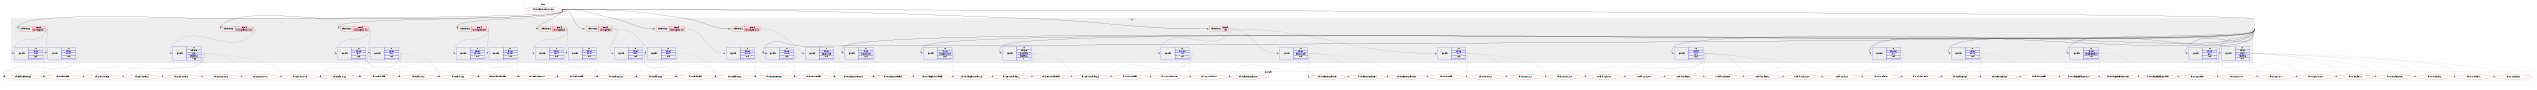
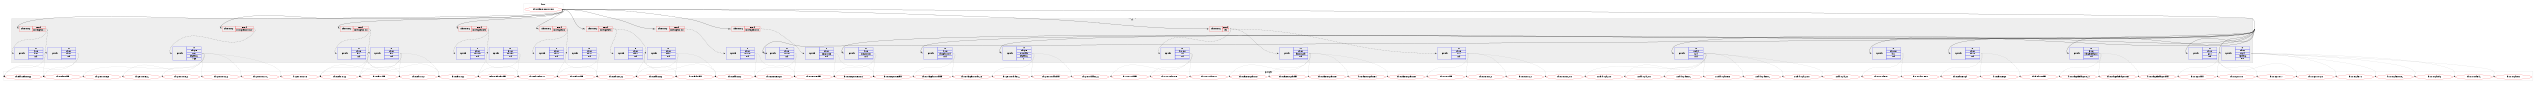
  digraph {
    compound=true
    concentrate=true
    fontname=Helvetica
    fontsize=10
    newrank=true
    rankdir=TB
    ranksep=1.5
    node [color=red fontname=Helvetica fontsize=10]
    edge [arrowhead=vee headport=w style=dotted tailport=e weight=100]
    n1 [label="dev-ros/test_roslib_comm-1.13.1" width=4]
    n2 [color=blue label=<<TABLE BORDER="0" CELLBORDER="1" CELLSPACING="0" CELLPADDING="4" WIDTH="220"><TR><TD ROWSPAN="6" CELLPADDING="30">pack_dep</TD></TR><TR><TD WIDTH="110">no</TD></TR><TR><TD>dev-ros</TD></TR><TR><TD>roslib</TD></TR><TR><TD>none</TD></TR><TR><TD></TD></TR></TABLE>> shape=none]
    n3 [color=blue label=<<TABLE BORDER="0" CELLBORDER="1" CELLSPACING="0" CELLPADDING="4" WIDTH="220"><TR><TD ROWSPAN="6" CELLPADDING="30">pack_dep</TD></TR><TR><TD WIDTH="110">no</TD></TR><TR><TD>dev-python</TD></TR><TR><TD>nose</TD></TR><TR><TD>none</TD></TR><TR><TD></TD></TR></TABLE>> shape=none]
    n4 [color=blue label=<<TABLE BORDER="0" CELLBORDER="1" CELLSPACING="0" CELLPADDING="4" WIDTH="220"><TR><TD ROWSPAN="6" CELLPADDING="30">pack_dep</TD></TR><TR><TD WIDTH="110">no</TD></TR><TR><TD>dev-ros</TD></TR><TR><TD>test_rosmaster</TD></TR><TR><TD>none</TD></TR><TR><TD></TD></TR></TABLE>> shape=none]
    n5 [label=<<TABLE BORDER="0" CELLBORDER="1" CELLSPACING="0" CELLPADDING="4"><TR><TD ROWSPAN="3" CELLPADDING="10">use_conditional</TD></TR><TR><TD>positive</TD></TR><TR><TD>test</TD></TR></TABLE>> shape=none]
    n6 [color=blue label=<<TABLE BORDER="0" CELLBORDER="1" CELLSPACING="0" CELLPADDING="4" WIDTH="220"><TR><TD ROWSPAN="6" CELLPADDING="30">pack_dep</TD></TR><TR><TD WIDTH="110">no</TD></TR><TR><TD>dev-python</TD></TR><TR><TD>empy</TD></TR><TR><TD>none</TD></TR><TR><TD></TD></TR></TABLE>> shape=none]
    n7 [color=blue label=<<TABLE BORDER="0" CELLBORDER="1" CELLSPACING="0" CELLPADDING="4" WIDTH="220"><TR><TD ROWSPAN="6" CELLPADDING="30">pack_dep</TD></TR><TR><TD WIDTH="110">no</TD></TR><TR><TD>dev-ros</TD></TR><TR><TD>genmsg</TD></TR><TR><TD>none</TD></TR><TR><TD></TD></TR></TABLE>> shape=none]
    n8 [color=blue label=<<TABLE BORDER="0" CELLBORDER="1" CELLSPACING="0" CELLPADDING="4" WIDTH="220"><TR><TD ROWSPAN="6" CELLPADDING="30">pack_dep</TD></TR><TR><TD WIDTH="110">no</TD></TR><TR><TD>dev-ros</TD></TR><TR><TD>message_generation</TD></TR><TR><TD>none</TD></TR><TR><TD></TD></TR></TABLE>> shape=none]
    n9 [color=blue label=<<TABLE BORDER="0" CELLBORDER="1" CELLSPACING="0" CELLPADDING="4" WIDTH="220"><TR><TD ROWSPAN="6" CELLPADDING="30">pack_dep</TD></TR><TR><TD WIDTH="110">no</TD></TR><TR><TD>dev-util</TD></TR><TR><TD>catkin</TD></TR><TR><TD>none</TD></TR><TR><TD></TD></TR></TABLE>> shape=none]
    n10 [color=blue label=<<TABLE BORDER="0" CELLBORDER="1" CELLSPACING="0" CELLPADDING="4" WIDTH="220"><TR><TD ROWSPAN="6" CELLPADDING="30">pack_dep</TD></TR><TR><TD WIDTH="110">no</TD></TR><TR><TD>dev-util</TD></TR><TR><TD>cmake</TD></TR><TR><TD>greaterequal</TD></TR><TR><TD>3.7.2</TD></TR></TABLE>> shape=none]
    n11 [color=blue label=<<TABLE BORDER="0" CELLBORDER="1" CELLSPACING="0" CELLPADDING="4" WIDTH="220"><TR><TD ROWSPAN="6" CELLPADDING="30">pack_dep</TD></TR><TR><TD WIDTH="110">no</TD></TR><TR><TD>sys-devel</TD></TR><TR><TD>make</TD></TR><TR><TD>none</TD></TR><TR><TD></TD></TR></TABLE>> shape=none]
    n12 [color=blue label=<<TABLE BORDER="0" CELLBORDER="1" CELLSPACING="0" CELLPADDING="4" WIDTH="220"><TR><TD ROWSPAN="6" CELLPADDING="30">pack_dep</TD></TR><TR><TD WIDTH="110">no</TD></TR><TR><TD>dev-lang</TD></TR><TR><TD>python</TD></TR><TR><TD>greaterequal</TD></TR><TR><TD>2.7.5-r2</TD></TR></TABLE>> shape=none]
    n13 [label=<<TABLE BORDER="0" CELLBORDER="1" CELLSPACING="0" CELLPADDING="4"><TR><TD ROWSPAN="3" CELLPADDING="10">use_conditional</TD></TR><TR><TD>positive</TD></TR><TR><TD>python_targets_python2_7</TD></TR></TABLE>> shape=none]
    n14 [color=blue label=<<TABLE BORDER="0" CELLBORDER="1" CELLSPACING="0" CELLPADDING="4" WIDTH="220"><TR><TD ROWSPAN="6" CELLPADDING="30">pack_dep</TD></TR><TR><TD WIDTH="110">no</TD></TR><TR><TD>dev-ros</TD></TR><TR><TD>gencpp</TD></TR><TR><TD>none</TD></TR><TR><TD></TD></TR></TABLE>> shape=none]
    n15 [color=blue label=<<TABLE BORDER="0" CELLBORDER="1" CELLSPACING="0" CELLPADDING="4" WIDTH="220"><TR><TD ROWSPAN="6" CELLPADDING="30">pack_dep</TD></TR><TR><TD WIDTH="110">no</TD></TR><TR><TD>dev-ros</TD></TR><TR><TD>gencpp</TD></TR><TR><TD>none</TD></TR><TR><TD></TD></TR></TABLE>> shape=none]
    n16 [label=<<TABLE BORDER="0" CELLBORDER="1" CELLSPACING="0" CELLPADDING="4"><TR><TD ROWSPAN="3" CELLPADDING="10">use_conditional</TD></TR><TR><TD>positive</TD></TR><TR><TD>ros_messages_cxx</TD></TR></TABLE>> shape=none]
    n17 [color=blue label=<<TABLE BORDER="0" CELLBORDER="1" CELLSPACING="0" CELLPADDING="4" WIDTH="220"><TR><TD ROWSPAN="6" CELLPADDING="30">pack_dep</TD></TR><TR><TD WIDTH="110">no</TD></TR><TR><TD>dev-ros</TD></TR><TR><TD>geneus</TD></TR><TR><TD>none</TD></TR><TR><TD></TD></TR></TABLE>> shape=none]
    n18 [color=blue label=<<TABLE BORDER="0" CELLBORDER="1" CELLSPACING="0" CELLPADDING="4" WIDTH="220"><TR><TD ROWSPAN="6" CELLPADDING="30">pack_dep</TD></TR><TR><TD WIDTH="110">no</TD></TR><TR><TD>dev-ros</TD></TR><TR><TD>geneus</TD></TR><TR><TD>none</TD></TR><TR><TD></TD></TR></TABLE>> shape=none]
    n19 [label=<<TABLE BORDER="0" CELLBORDER="1" CELLSPACING="0" CELLPADDING="4"><TR><TD ROWSPAN="3" CELLPADDING="10">use_conditional</TD></TR><TR><TD>positive</TD></TR><TR><TD>ros_messages_eus</TD></TR></TABLE>> shape=none]
    n20 [color=blue label=<<TABLE BORDER="0" CELLBORDER="1" CELLSPACING="0" CELLPADDING="4" WIDTH="220"><TR><TD ROWSPAN="6" CELLPADDING="30">pack_dep</TD></TR><TR><TD WIDTH="110">no</TD></TR><TR><TD>dev-ros</TD></TR><TR><TD>genlisp</TD></TR><TR><TD>none</TD></TR><TR><TD></TD></TR></TABLE>> shape=none]
    n21 [color=blue label=<<TABLE BORDER="0" CELLBORDER="1" CELLSPACING="0" CELLPADDING="4" WIDTH="220"><TR><TD ROWSPAN="6" CELLPADDING="30">pack_dep</TD></TR><TR><TD WIDTH="110">no</TD></TR><TR><TD>dev-ros</TD></TR><TR><TD>genlisp</TD></TR><TR><TD>none</TD></TR><TR><TD></TD></TR></TABLE>> shape=none]
    n22 [label=<<TABLE BORDER="0" CELLBORDER="1" CELLSPACING="0" CELLPADDING="4"><TR><TD ROWSPAN="3" CELLPADDING="10">use_conditional</TD></TR><TR><TD>positive</TD></TR><TR><TD>ros_messages_lisp</TD></TR></TABLE>> shape=none]
    n23 [color=blue label=<<TABLE BORDER="0" CELLBORDER="1" CELLSPACING="0" CELLPADDING="4" WIDTH="220"><TR><TD ROWSPAN="6" CELLPADDING="30">pack_dep</TD></TR><TR><TD WIDTH="110">no</TD></TR><TR><TD>dev-ros</TD></TR><TR><TD>gennodejs</TD></TR><TR><TD>none</TD></TR><TR><TD></TD></TR></TABLE>> shape=none]
    n24 [color=blue label=<<TABLE BORDER="0" CELLBORDER="1" CELLSPACING="0" CELLPADDING="4" WIDTH="220"><TR><TD ROWSPAN="6" CELLPADDING="30">pack_dep</TD></TR><TR><TD WIDTH="110">no</TD></TR><TR><TD>dev-ros</TD></TR><TR><TD>gennodejs</TD></TR><TR><TD>none</TD></TR><TR><TD></TD></TR></TABLE>> shape=none]
    n25 [label=<<TABLE BORDER="0" CELLBORDER="1" CELLSPACING="0" CELLPADDING="4"><TR><TD ROWSPAN="3" CELLPADDING="10">use_conditional</TD></TR><TR><TD>positive</TD></TR><TR><TD>ros_messages_nodejs</TD></TR></TABLE>> shape=none]
    n26 [color=blue label=<<TABLE BORDER="0" CELLBORDER="1" CELLSPACING="0" CELLPADDING="4" WIDTH="220"><TR><TD ROWSPAN="6" CELLPADDING="30">pack_dep</TD></TR><TR><TD WIDTH="110">no</TD></TR><TR><TD>dev-ros</TD></TR><TR><TD>rosgraph_msgs</TD></TR><TR><TD>none</TD></TR><TR><TD></TD></TR></TABLE>> shape=none]
    n27 [label=<<TABLE BORDER="0" CELLBORDER="1" CELLSPACING="0" CELLPADDING="4"><TR><TD ROWSPAN="3" CELLPADDING="10">use_conditional</TD></TR><TR><TD>positive</TD></TR><TR><TD>ros_messages_python</TD></TR></TABLE>> shape=none]
    n28 [color=blue label=<<TABLE BORDER="0" CELLBORDER="1" CELLSPACING="0" CELLPADDING="4" WIDTH="220"><TR><TD ROWSPAN="6" CELLPADDING="30">pack_dep</TD></TR><TR><TD WIDTH="110">no</TD></TR><TR><TD>dev-ros</TD></TR><TR><TD>genpy</TD></TR><TR><TD>none</TD></TR><TR><TD></TD></TR></TABLE>> shape=none]
    n29 [color=blue label=<<TABLE BORDER="0" CELLBORDER="1" CELLSPACING="0" CELLPADDING="4" WIDTH="220"><TR><TD ROWSPAN="6" CELLPADDING="30">pack_dep</TD></TR><TR><TD WIDTH="110">no</TD></TR><TR><TD>dev-ros</TD></TR><TR><TD>genpy</TD></TR><TR><TD>none</TD></TR><TR><TD></TD></TR></TABLE>> shape=none]
    n30 [label=<<TABLE BORDER="0" CELLBORDER="1" CELLSPACING="0" CELLPADDING="4"><TR><TD ROWSPAN="3" CELLPADDING="10">use_conditional</TD></TR><TR><TD>positive</TD></TR><TR><TD>ros_messages_python</TD></TR></TABLE>> shape=none]
    n31 [color=blue label=<<TABLE BORDER="0" CELLBORDER="1" CELLSPACING="0" CELLPADDING="4" WIDTH="220"><TR><TD ROWSPAN="6" CELLPADDING="30">pack_dep</TD></TR><TR><TD WIDTH="110">no</TD></TR><TR><TD>dev-ros</TD></TR><TR><TD>message_runtime</TD></TR><TR><TD>none</TD></TR><TR><TD></TD></TR></TABLE>> shape=none]
    n32 [color=blue label=<<TABLE BORDER="0" CELLBORDER="1" CELLSPACING="0" CELLPADDING="4" WIDTH="220"><TR><TD ROWSPAN="6" CELLPADDING="30">pack_dep</TD></TR><TR><TD WIDTH="110">no</TD></TR><TR><TD>dev-ros</TD></TR><TR><TD>std_msgs</TD></TR><TR><TD>none</TD></TR><TR><TD></TD></TR></TABLE>> shape=none]
    n33 [label=<<TABLE BORDER="0" CELLBORDER="1" CELLSPACING="0" CELLPADDING="4"><TR><TD ROWSPAN="3" CELLPADDING="10">use_conditional</TD></TR><TR><TD>positive</TD></TR><TR><TD>ros_messages_python</TD></TR></TABLE>> shape=none]
    n34 [color=blue label=<<TABLE BORDER="0" CELLBORDER="1" CELLSPACING="0" CELLPADDING="4" WIDTH="220"><TR><TD ROWSPAN="6" CELLPADDING="30">pack_dep</TD></TR><TR><TD WIDTH="110">no</TD></TR><TR><TD>dev-lang</TD></TR><TR><TD>python-exec</TD></TR><TR><TD>greaterequal</TD></TR><TR><TD>2</TD></TR></TABLE>> shape=none]
    n35 [color=blue label=<<TABLE BORDER="0" CELLBORDER="1" CELLSPACING="0" CELLPADDING="4" WIDTH="220"><TR><TD ROWSPAN="6" CELLPADDING="30">pack_dep</TD></TR><TR><TD WIDTH="110">no</TD></TR><TR><TD>dev-ros</TD></TR><TR><TD>rosgraph_msgs</TD></TR><TR><TD>none</TD></TR><TR><TD></TD></TR></TABLE>> shape=none]
    n36 [color=blue label=<<TABLE BORDER="0" CELLBORDER="1" CELLSPACING="0" CELLPADDING="4" WIDTH="220"><TR><TD ROWSPAN="6" CELLPADDING="30">pack_dep</TD></TR><TR><TD WIDTH="110">no</TD></TR><TR><TD>dev-ros</TD></TR><TR><TD>std_msgs</TD></TR><TR><TD>none</TD></TR><TR><TD></TD></TR></TABLE>> shape=none]
    n37 [label="dev-ros/roslib-1.14.0-r1" width=4]
    n38 [label="dev-ros/roslib-1.14.1" width=4]
    n39 [label="dev-ros/roslib-1.14.2" width=4]
    n40 [label="dev-ros/roslib-9999" width=4]
    n41 [label="dev-python/nose-1.3.7-r1" width=4]
    n42 [label="dev-python/nose-1.3.7-r3" width=4]
    n43 [label="dev-python/nose-9999" width=4]
    n44 [label="dev-ros/test_rosmaster-1.12.7" width=4]
    n45 [label="dev-ros/test_rosmaster-1.13.0" width=4]
    n46 [label="dev-ros/test_rosmaster-1.13.1" width=4]
    n47 [label="dev-ros/test_rosmaster-1.13.7" width=4]
+   n48 [label="dev-ros/test_rosmaster-9999" width=4]
    n49 [label="dev-python/empy-3.3-r1" width=4]
    n50 [label="dev-python/use-3.3.2" width=4]
-   n51 [label="dev-ros/gennodejs-0.5.8" width=4]
+   n51 [label="dev-ros/genmsg-0.5.8" width=4]
    n52 [label="dev-ros/genmsg-0.5.9" width=4]
    n53 [label="dev-dev/genmsg-9999" width=4]
    n54 [label="dev-ros/message_generation-0.3.0" width=4]
    n55 [label="dev-ros/message_generation-0.4.0" width=4]
    n56 [label="dev-ros/message_generation-9999" width=4]
    n57 [label="dev-util/catkin-0.7.6-r1" width=4]
    n58 [label="dev-util/catkin-0.7.7" width=4]
    n59 [label="dev-util/catkin-0.7.8" width=4]
    n60 [label="dev-util/catkin-9999" width=4]
    n61 [label="dev-util/cmake-3.10.0_rc4" width=4]
    n62 [label="dev-util/cmake-3.7.2" width=4]
    n63 [label="dev-util/cmake-3.8.2" width=4]
    n64 [label="dev-util/runtime-3.9.4" width=4]
    n65 [label="dev-util/cmake-3.9.5" width=4]
    n66 [label="sys-devel/make-3.80-r4" width=4]
    n67 [label="sys-devel/make-3.81-r2" width=4]
    n68 [label="sys-devel/make-3.82-r4" width=4]
    n69 [label="sys-devel/make-4.0-r1" width=4]
    n70 [label="sys-devel/make-4.1-r1" width=4]
    n71 [label="sys-devel/make-4.2.1" width=4]
    n72 [label="sys-devel/make-4.2.1-r1" width=4]
    n73 [label="dev-lang/python-2.7.12" width=4]
    n74 [label="dev-lang/python-2.7.14" width=4]
    n75 [label="dev-lang/python-3.4.5" width=4]
    n76 [label="dev-lang/python-3.4.6" width=4]
    n77 [label="dev-lang/python-3.5.4" width=4]
    n78 [label="dev-lang/python-3.6.3" width=4]
    n79 [label="dev-geneus/gencpp-0.5.5" width=4]
    n80 [label="dev-ros/gencpp-9999" width=4]
    n81 [label="dev-ros/geneus-2.2.5" width=4]
    n82 [label="dev-ros/geneus-2.2.6" width=4]
    n83 [label="dev-ros/geneus-9999" width=4]
    n84 [label="dev-ros/genlisp-0.4.16" width=4]
    n85 [label="dev-ros/genlisp-9999" width=4]
    n86 [label="dev-ros/genpy-0.6.5" width=4]
    n87 [label="dev-ros/genpy-0.6.6" width=4]
    n88 [label="dev-ros/genpy-0.6.7" width=4]
    n89 [label="dev-ros/genpy-9999" width=4]
    n90 [label="dev-ros/gennodejs-2.0.1" width=4]
    n91 [label="nodejs-ros/gennodejs-9999" width=4]
    n92 [label="dev-ros/rosgraph_msgs-1.11.2" width=4]
    n93 [label="dev-ros/rosgraph_msgs-9999" width=4]
    n94 [label="dev-ros/std_msgs-0.5.11" width=4]
    n95 [label="dev-ros/std_msgs-9999" width=4]
    n96 [label="dev-lang/python-exec-2.4.4" width=4]
-   n97 [label="dev-lang/python-exec-2.4.5" width=4]
+   n97 [label="dev-lang/none-exec-2.4.5" width=4]
    n98 [label="dev-lang/python-exec-9999" width=4]
    n99 [label="dev-ros/message_runtime-0.4.12" width=4]
    n100 [label="dev-ros/message_runtime-9999" width=4]
    subgraph cluster_1 {
      color=gray
      label=<<i>ebuild</i>>
      rank=same
      n1
    }
    subgraph cluster_2 {
      color=gray
      label=<<i>dependencies</i>>
      subgraph cluster_3 {
        color=gray
        fillcolor="#eeeeee"
        label=<<i>compile</i>>
        style=filled
        subgraph sub_4 {
          color=gray
          fillcolor="#eeeeee"
          label=<<i>compile</i>>
          style=filled
          n5
          subgraph sub_5 {
            color=gray
            fillcolor="#eeeeee"
            label=<<i>compile</i>>
            style=filled
            n2
          }
          subgraph sub_6 {
            color=gray
            fillcolor="#eeeeee"
            label=<<i>compile</i>>
            style=filled
            n3
          }
          subgraph sub_7 {
            color=gray
            fillcolor="#eeeeee"
            label=<<i>compile</i>>
            style=filled
            n4
          }
        }
        subgraph sub_8 {
          color=gray
          fillcolor="#eeeeee"
          label=<<i>compile</i>>
          style=filled
          n6
        }
        subgraph sub_9 {
          color=gray
          fillcolor="#eeeeee"
          label=<<i>compile</i>>
          style=filled
          n7
        }
        subgraph sub_10 {
          color=gray
          fillcolor="#eeeeee"
          label=<<i>compile</i>>
          style=filled
          n8
        }
        subgraph sub_11 {
          color=gray
          fillcolor="#eeeeee"
          label=<<i>compile</i>>
          style=filled
          n9
        }
        subgraph sub_12 {
          color=gray
          fillcolor="#eeeeee"
          label=<<i>compile</i>>
          style=filled
          n10
        }
        subgraph sub_13 {
          color=gray
          fillcolor="#eeeeee"
          label=<<i>compile</i>>
          style=filled
          n11
        }
      }
      subgraph cluster_14 {
        color=gray
        fillcolor="#eeeeee"
        label=<<i>compile and run</i>>
        style=filled
        subgraph sub_15 {
          color=gray
          fillcolor="#eeeeee"
          label=<<i>compile and run</i>>
          style=filled
          n13
          subgraph sub_16 {
            color=gray
            fillcolor="#eeeeee"
            label=<<i>compile and run</i>>
            style=filled
            n12
          }
        }
        subgraph sub_17 {
          color=gray
          fillcolor="#eeeeee"
          label=<<i>compile and run</i>>
          style=filled
          n16
          subgraph sub_18 {
            color=gray
            fillcolor="#eeeeee"
            label=<<i>compile and run</i>>
            style=filled
            n14
          }
          subgraph sub_19 {
            color=gray
            fillcolor="#eeeeee"
            label=<<i>compile and run</i>>
            style=filled
            n15
          }
        }
        subgraph sub_20 {
          color=gray
          fillcolor="#eeeeee"
          label=<<i>compile and run</i>>
          style=filled
          n19
          subgraph sub_21 {
            color=gray
            fillcolor="#eeeeee"
            label=<<i>compile and run</i>>
            style=filled
            n17
          }
          subgraph sub_22 {
            color=gray
            fillcolor="#eeeeee"
            label=<<i>compile and run</i>>
            style=filled
            n18
          }
        }
        subgraph sub_23 {
          color=gray
          fillcolor="#eeeeee"
          label=<<i>compile and run</i>>
          style=filled
          n22
          subgraph sub_24 {
            color=gray
            fillcolor="#eeeeee"
            label=<<i>compile and run</i>>
            style=filled
            n20
          }
          subgraph sub_25 {
            color=gray
            fillcolor="#eeeeee"
            label=<<i>compile and run</i>>
            style=filled
            n21
          }
        }
        subgraph sub_26 {
          color=gray
          fillcolor="#eeeeee"
          label=<<i>compile and run</i>>
          style=filled
          n25
          subgraph sub_27 {
            color=gray
            fillcolor="#eeeeee"
            label=<<i>compile and run</i>>
            style=filled
            n23
          }
          subgraph sub_28 {
            color=gray
            fillcolor="#eeeeee"
            label=<<i>compile and run</i>>
            style=filled
            n24
          }
        }
        subgraph sub_29 {
          color=gray
          fillcolor="#eeeeee"
          label=<<i>compile and run</i>>
          style=filled
          n27
          subgraph sub_30 {
            color=gray
            fillcolor="#eeeeee"
            label=<<i>compile and run</i>>
            style=filled
            n26
          }
        }
        subgraph sub_31 {
          color=gray
          fillcolor="#eeeeee"
          label=<<i>compile and run</i>>
          style=filled
          n30
          subgraph sub_32 {
            color=gray
            fillcolor="#eeeeee"
            label=<<i>compile and run</i>>
            style=filled
            n28
          }
          subgraph sub_33 {
            color=gray
            fillcolor="#eeeeee"
            label=<<i>compile and run</i>>
            style=filled
            n29
          }
        }
        subgraph sub_34 {
          color=gray
          fillcolor="#eeeeee"
          label=<<i>compile and run</i>>
          style=filled
          n31
        }
        subgraph sub_35 {
          color=gray
          fillcolor="#eeeeee"
          label=<<i>compile and run</i>>
          style=filled
          n33
          subgraph sub_36 {
            color=gray
            fillcolor="#eeeeee"
            label=<<i>compile and run</i>>
            style=filled
            n32
          }
        }
        subgraph sub_37 {
          color=gray
          fillcolor="#eeeeee"
          label=<<i>compile and run</i>>
          style=filled
          n34
        }
        subgraph sub_38 {
          color=gray
          fillcolor="#eeeeee"
          label=<<i>compile and run</i>>
          style=filled
          n35
        }
        subgraph sub_39 {
          color=gray
          fillcolor="#eeeeee"
          label=<<i>compile and run</i>>
          style=filled
          n36
        }
      }
      subgraph cluster_40 {
        color=gray
        fillcolor="#eeeeee"
        label=<<i>run</i>>
        style=filled
      }
    }
    subgraph cluster_41 {
      color=gray
      label=<<i>candidates</i>>
      rank=same
      subgraph sub_42 {
        color=black
        label=<<i>candidates</i>>
        nodesep=1
        rank=same
        n37
        n38
        n39
        n40
      }
      subgraph sub_43 {
        color=black
        label=<<i>candidates</i>>
        nodesep=1
        rank=same
        n41
        n42
        n43
      }
      subgraph sub_44 {
        color=black
        label=<<i>candidates</i>>
        nodesep=1
        rank=same
        n44
        n45
        n46
        n47
+       n48
      }
      subgraph sub_45 {
        color=black
        label=<<i>candidates</i>>
        nodesep=1
        rank=same
        n49
        n50
      }
      subgraph sub_46 {
        color=black
        label=<<i>candidates</i>>
        nodesep=1
        rank=same
        n51
        n52
        n53
      }
      subgraph sub_47 {
        color=black
        label=<<i>candidates</i>>
        nodesep=1
        rank=same
        n54
        n55
        n56
      }
      subgraph sub_48 {
        color=black
        label=<<i>candidates</i>>
        nodesep=1
        rank=same
        n57
        n58
        n59
        n60
      }
      subgraph sub_49 {
        color=black
        label=<<i>candidates</i>>
        nodesep=1
        rank=same
        n61
        n62
        n63
        n64
        n65
      }
      subgraph sub_50 {
        color=black
        label=<<i>candidates</i>>
        nodesep=1
        rank=same
        n66
        n67
        n68
        n69
        n70
        n71
        n72
      }
      subgraph sub_51 {
        color=black
        label=<<i>candidates</i>>
        nodesep=1
        rank=same
        n73
        n74
        n75
        n76
        n77
        n78
      }
      subgraph sub_52 {
        color=black
        label=<<i>candidates</i>>
        nodesep=1
        rank=same
        n79
        n80
      }
      subgraph sub_53 {
        color=black
        label=<<i>candidates</i>>
        nodesep=1
        rank=same
        n79
        n80
      }
      subgraph sub_54 {
        color=black
        label=<<i>candidates</i>>
        nodesep=1
        rank=same
        n81
        n82
        n83
      }
      subgraph sub_55 {
        color=black
        label=<<i>candidates</i>>
        nodesep=1
        rank=same
        n81
        n82
        n83
      }
      subgraph sub_56 {
        color=black
        label=<<i>candidates</i>>
        nodesep=1
        rank=same
        n84
        n85
      }
      subgraph sub_57 {
        color=black
        label=<<i>candidates</i>>
        nodesep=1
        rank=same
        n84
        n85
      }
      subgraph sub_58 {
        color=black
        label=<<i>candidates</i>>
        nodesep=1
        rank=same
        n86
        n87
        n88
        n89
      }
      subgraph sub_59 {
        color=black
        label=<<i>candidates</i>>
        nodesep=1
        rank=same
        n90
        n91
      }
      subgraph sub_60 {
        color=black
        label=<<i>candidates</i>>
        nodesep=1
        rank=same
        n90
        n91
      }
      subgraph sub_61 {
        color=black
        label=<<i>candidates</i>>
        nodesep=1
        rank=same
        n86
        n87
        n88
        n89
      }
      subgraph sub_62 {
        color=black
        label=<<i>candidates</i>>
        nodesep=1
        rank=same
        n92
        n93
      }
      subgraph sub_63 {
        color=black
        label=<<i>candidates</i>>
        nodesep=1
        rank=same
        n94
        n95
      }
      subgraph sub_64 {
        color=black
        label=<<i>candidates</i>>
        nodesep=1
        rank=same
        n96
        n97
        n98
      }
      subgraph sub_65 {
        color=black
        label=<<i>candidates</i>>
        nodesep=1
        rank=same
        n99
        n100
      }
      subgraph sub_66 {
        color=black
        label=<<i>candidates</i>>
        nodesep=1
        rank=same
        n92
        n93
      }
      subgraph sub_67 {
        color=black
        label=<<i>candidates</i>>
        nodesep=1
        rank=same
        n94
        n95
      }
    }
    n1 -> n5 [style=solid weight=20]
    n1 -> n6 [style=solid weight=20]
    n1 -> n7 [style=solid weight=20]
    n1 -> n8 [style=solid weight=20]
    n1 -> n9 [style=solid weight=20]
    n1 -> n10 [style=solid weight=20]
    n1 -> n11 [style=solid weight=20]
    n1 -> n13 [arrowhead=odotvee style=solid weight=20]
    n1 -> n16 [arrowhead=odotvee style=solid weight=20]
    n1 -> n19 [arrowhead=odotvee style=solid weight=20]
    n1 -> n22 [arrowhead=odotvee style=solid weight=20]
    n1 -> n25 [arrowhead=odotvee style=solid weight=20]
    n1 -> n27 [arrowhead=odotvee style=solid weight=20]
    n1 -> n30 [arrowhead=odotvee style=solid weight=20]
    n1 -> n31 [arrowhead=odotvee style=solid weight=20]
    n1 -> n33 [arrowhead=odotvee style=solid weight=20]
    n1 -> n34 [arrowhead=odotvee style=solid weight=20]
    n1 -> n35 [arrowhead=odotvee style=solid weight=20]
    n1 -> n36 [arrowhead=odotvee style=solid weight=20]
    n2 -> n37
    n2 -> n38
    n2 -> n39
    n2 -> n40
    n3 -> n41
    n3 -> n42
    n3 -> n43
    n4 -> n44
    n4 -> n45
    n4 -> n46
    n4 -> n47
+   n4 -> n48
    n5 -> n2 [style=dashed weight=20]
    n5 -> n3 [style=dashed weight=20]
    n5 -> n4 [style=dashed weight=20]
    n6 -> n49
    n6 -> n50
    n7 -> n51
    n7 -> n52
    n7 -> n53
    n8 -> n54
    n8 -> n55
    n8 -> n56
    n9 -> n57
    n9 -> n58
    n9 -> n59
    n9 -> n60
    n10 -> n61
    n10 -> n62
    n10 -> n63
    n10 -> n64
    n10 -> n65
    n11 -> n66
    n11 -> n67
    n11 -> n68
    n11 -> n69
    n11 -> n70
    n11 -> n71
    n11 -> n72
    n12 -> n73
    n12 -> n74
    n12 -> n75
    n12 -> n76
    n12 -> n77
    n12 -> n78
    n13 -> n12 [style=dashed weight=20]
    n14 -> n79
    n14 -> n80
    n15 -> n79
    n15 -> n80
    n16 -> n14 [style=dashed weight=20]
    n16 -> n15 [style=dashed weight=20]
    n17 -> n81
    n17 -> n82
    n17 -> n83
    n18 -> n81
    n18 -> n82
    n18 -> n83
    n19 -> n17 [style=dashed weight=20]
    n19 -> n18 [style=dashed weight=20]
    n20 -> n84
    n20 -> n85
    n21 -> n84
    n21 -> n85
    n22 -> n20 [style=dashed weight=20]
    n22 -> n21 [style=dashed weight=20]
    n23 -> n90
    n23 -> n91
    n24 -> n90
    n24 -> n91
    n25 -> n23 [style=dashed weight=20]
    n25 -> n24 [style=dashed weight=20]
    n26 -> n92
    n26 -> n93
    n27 -> n26 [style=dashed weight=20]
    n28 -> n86
    n28 -> n87
    n28 -> n88
    n28 -> n89
    n29 -> n86
    n29 -> n87
    n29 -> n88
    n29 -> n89
    n30 -> n28 [style=dashed weight=20]
    n30 -> n29 [style=dashed weight=20]
    n31 -> n99
    n31 -> n100
    n32 -> n94
    n32 -> n95
    n33 -> n32 [style=dashed weight=20]
    n34 -> n96
    n34 -> n97
    n34 -> n98
    n35 -> n92
    n35 -> n93
    n36 -> n94
    n36 -> n95
  }
